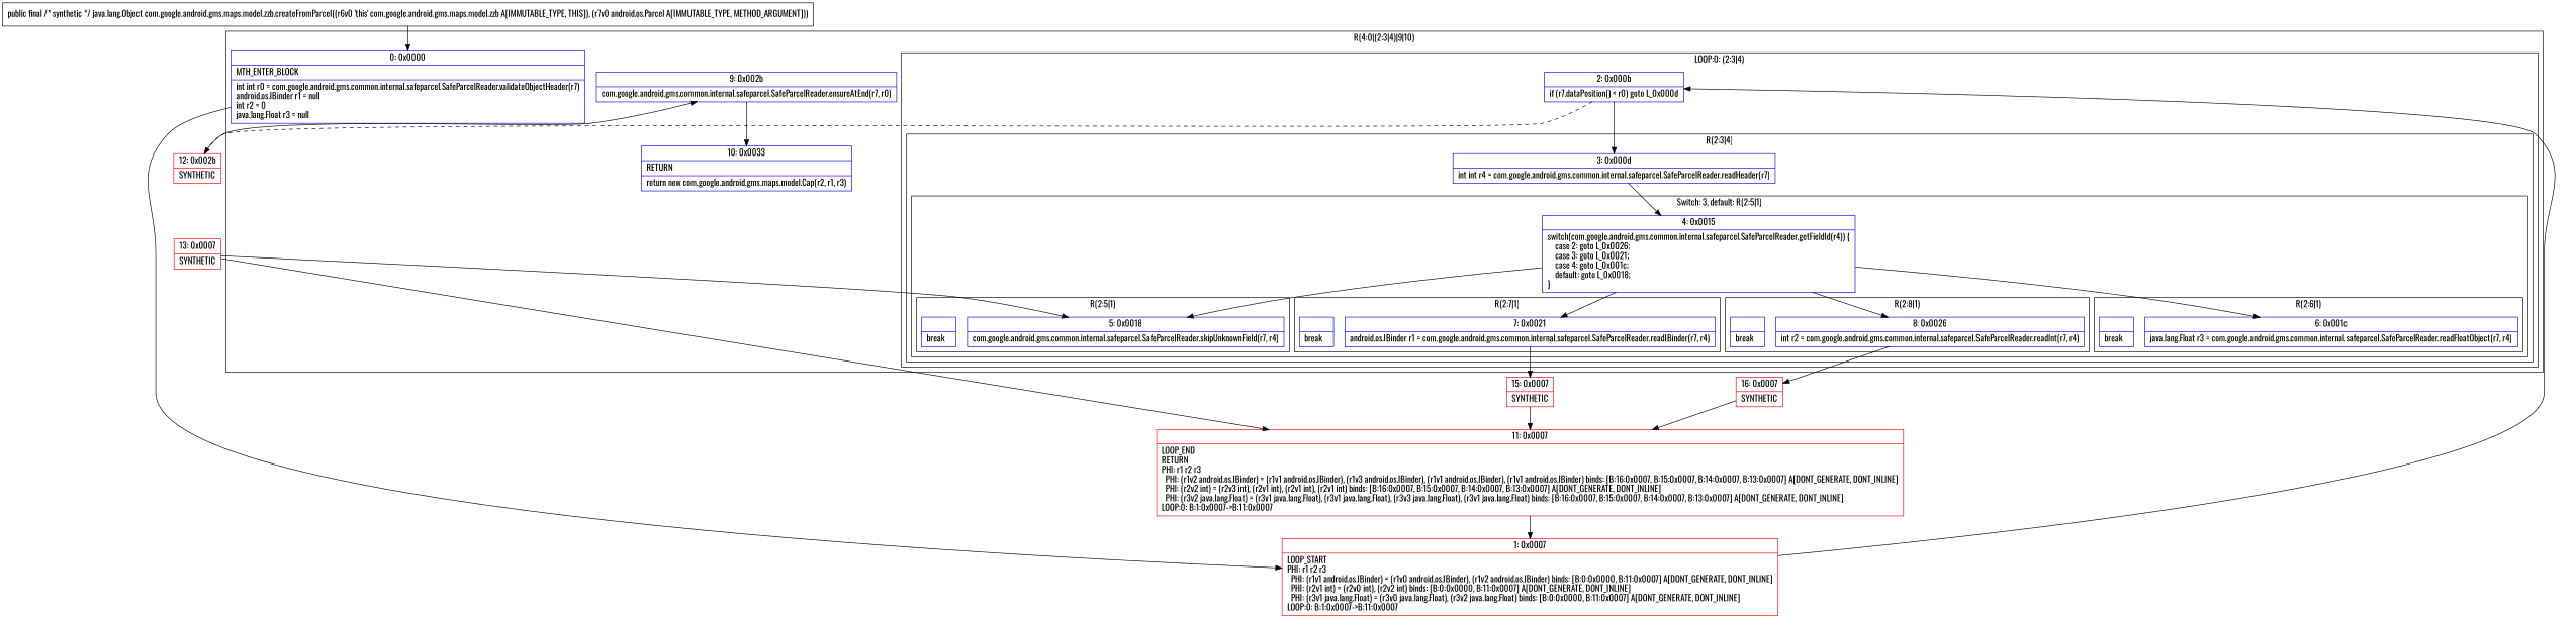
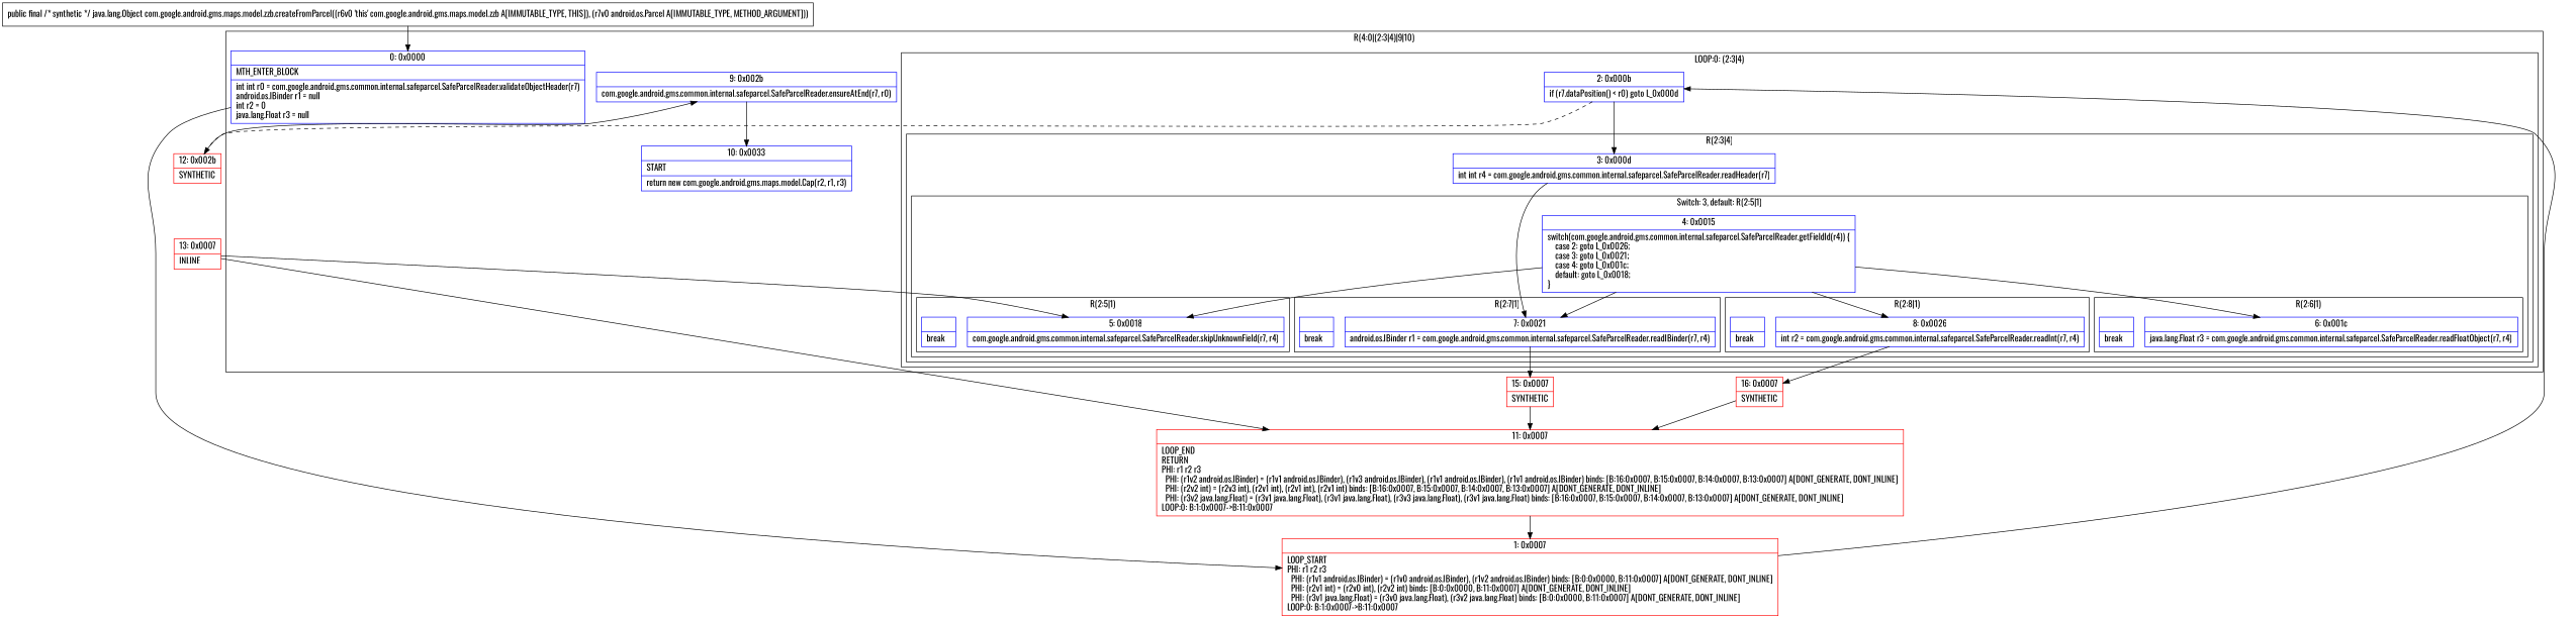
  digraph {
    fontname=Oswald
    node [color=blue fontname=Oswald shape=record]
    edge [fontname=Oswald]
    n1 [label="{8\:\ 0x0026|int r2 = com.google.android.gms.common.internal.safeparcel.SafeParcelReader.readInt(r7, r4)\l}"]
    n2 [label="{|break\l}"]
    n3 [label="{7\:\ 0x0021|android.os.IBinder r1 = com.google.android.gms.common.internal.safeparcel.SafeParcelReader.readIBinder(r7, r4)\l}"]
    n4 [label="{|break\l}"]
    n5 [label="{6\:\ 0x001c|java.lang.Float r3 = com.google.android.gms.common.internal.safeparcel.SafeParcelReader.readFloatObject(r7, r4)\l}"]
    n6 [label="{|break\l}"]
    n7 [label="{5\:\ 0x0018|com.google.android.gms.common.internal.safeparcel.SafeParcelReader.skipUnknownField(r7, r4)\l}"]
    n8 [label="{|break\l}"]
    n9 [label="{4\:\ 0x0015|switch(com.google.android.gms.common.internal.safeparcel.SafeParcelReader.getFieldId(r4)) \{\l    case 2: goto L_0x0026;\l    case 3: goto L_0x0021;\l    case 4: goto L_0x001c;\l    default: goto L_0x0018;\l\}\l}"]
    n10 [label="{3\:\ 0x000d|int int r4 = com.google.android.gms.common.internal.safeparcel.SafeParcelReader.readHeader(r7)\l}"]
    n11 [label="{2\:\ 0x000b|if (r7.dataPosition() \< r0) goto L_0x000d\l}"]
    n12 [label="{0\:\ 0x0000|MTH_ENTER_BLOCK\l|int int r0 = com.google.android.gms.common.internal.safeparcel.SafeParcelReader.validateObjectHeader(r7)\landroid.os.IBinder r1 = null\lint r2 = 0\ljava.lang.Float r3 = null\l}"]
    n13 [label="{9\:\ 0x002b|com.google.android.gms.common.internal.safeparcel.SafeParcelReader.ensureAtEnd(r7, r0)\l}"]
-   n14 [label="{10\:\ 0x0033|RETURN\l|return new com.google.android.gms.maps.model.Cap(r2, r1, r3)\l}"]
+   n14 [label="{10\:\ 0x0033|START\l|return new com.google.android.gms.maps.model.Cap(r2, r1, r3)\l}"]
    n15 [color=red label="{16\:\ 0x0007|SYNTHETIC\l}"]
    n16 [color=red label="{15\:\ 0x0007|SYNTHETIC\l}"]
    n17 [color=red label="{12\:\ 0x002b|SYNTHETIC\l}"]
    n18 [color=red label="{1\:\ 0x0007|LOOP_START\lPHI: r1 r2 r3 \l  PHI: (r1v1 android.os.IBinder) = (r1v0 android.os.IBinder), (r1v2 android.os.IBinder) binds: [B:0:0x0000, B:11:0x0007] A[DONT_GENERATE, DONT_INLINE]\l  PHI: (r2v1 int) = (r2v0 int), (r2v2 int) binds: [B:0:0x0000, B:11:0x0007] A[DONT_GENERATE, DONT_INLINE]\l  PHI: (r3v1 java.lang.Float) = (r3v0 java.lang.Float), (r3v2 java.lang.Float) binds: [B:0:0x0000, B:11:0x0007] A[DONT_GENERATE, DONT_INLINE]\lLOOP:0: B:1:0x0007\-\>B:11:0x0007\l}"]
    n19 [color=red label="{11\:\ 0x0007|LOOP_END\lRETURN\lPHI: r1 r2 r3 \l  PHI: (r1v2 android.os.IBinder) = (r1v1 android.os.IBinder), (r1v3 android.os.IBinder), (r1v1 android.os.IBinder), (r1v1 android.os.IBinder) binds: [B:16:0x0007, B:15:0x0007, B:14:0x0007, B:13:0x0007] A[DONT_GENERATE, DONT_INLINE]\l  PHI: (r2v2 int) = (r2v3 int), (r2v1 int), (r2v1 int), (r2v1 int) binds: [B:16:0x0007, B:15:0x0007, B:14:0x0007, B:13:0x0007] A[DONT_GENERATE, DONT_INLINE]\l  PHI: (r3v2 java.lang.Float) = (r3v1 java.lang.Float), (r3v1 java.lang.Float), (r3v3 java.lang.Float), (r3v1 java.lang.Float) binds: [B:16:0x0007, B:15:0x0007, B:14:0x0007, B:13:0x0007] A[DONT_GENERATE, DONT_INLINE]\lLOOP:0: B:1:0x0007\-\>B:11:0x0007\l}"]
-   n20 [color=red label="{13\:\ 0x0007|SYNTHETIC\l}"]
+   n20 [color=red label="{13\:\ 0x0007|INLINE\l}"]
    n21 [label="{public final \/* synthetic *\/ java.lang.Object com.google.android.gms.maps.model.zzb.createFromParcel((r6v0 'this' com.google.android.gms.maps.model.zzb A[IMMUTABLE_TYPE, THIS]), (r7v0 android.os.Parcel A[IMMUTABLE_TYPE, METHOD_ARGUMENT])) }" color=""]
    subgraph cluster_1 {
      label="R(4:0|(2:3|4)|9|10)"
      n12
      n13
      n14
      subgraph cluster_2 {
        label="LOOP:0: (2:3|4)"
        n11
        subgraph cluster_3 {
          label="R(2:3|4)"
          n10
          subgraph cluster_4 {
            label="Switch: 3, default: R(2:5|1)"
            n9
            subgraph cluster_5 {
              label="R(2:8|1)"
              n1
              n2
            }
            subgraph cluster_6 {
              label="R(2:7|1)"
              n3
              n4
            }
            subgraph cluster_7 {
              label="R(2:6|1)"
              n5
              n6
            }
            subgraph cluster_8 {
              label="R(2:5|1)"
              n7
              n8
            }
          }
        }
      }
    }
    n1 -> n15
    n3 -> n16
    n9 -> n1
    n9 -> n3
    n9 -> n5
    n9 -> n7
-   n10 -> n9
+   n10 -> n3
    n11 -> n10
    n11 -> n17 [style=dashed]
    n12 -> n18
    n13 -> n14
    n15 -> n19
    n16 -> n19
    n17 -> n13
    n18 -> n11
    n19 -> n18
    n20 -> n7
    n20 -> n19
    n21 -> n12
  }
